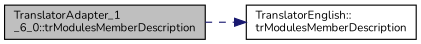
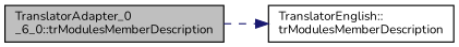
  digraph {
    rankdir=LR
    fontname=Nunito
    node [color=black fontname=Nunito fontsize=10 shape=record style=filled]
-   n1 [fillcolor=grey75 fontcolor=black height=0.2 label="TranslatorAdapter_1\l_6_0::trModulesMemberDescription" width=0.4]
+   n1 [fillcolor=grey75 fontcolor=black height=0.2 label="TranslatorAdapter_0\l_6_0::trModulesMemberDescription" width=0.4]
    n2 [fillcolor=white height=0.2 label="TranslatorEnglish::\ltrModulesMemberDescription" width=0.4]
    n1 -> n2 [color=midnightblue fontname=Nunito fontsize=10 labelfontname=Helvetica labelfontsize=10 style=dashed arrowhead=normal]
  }
